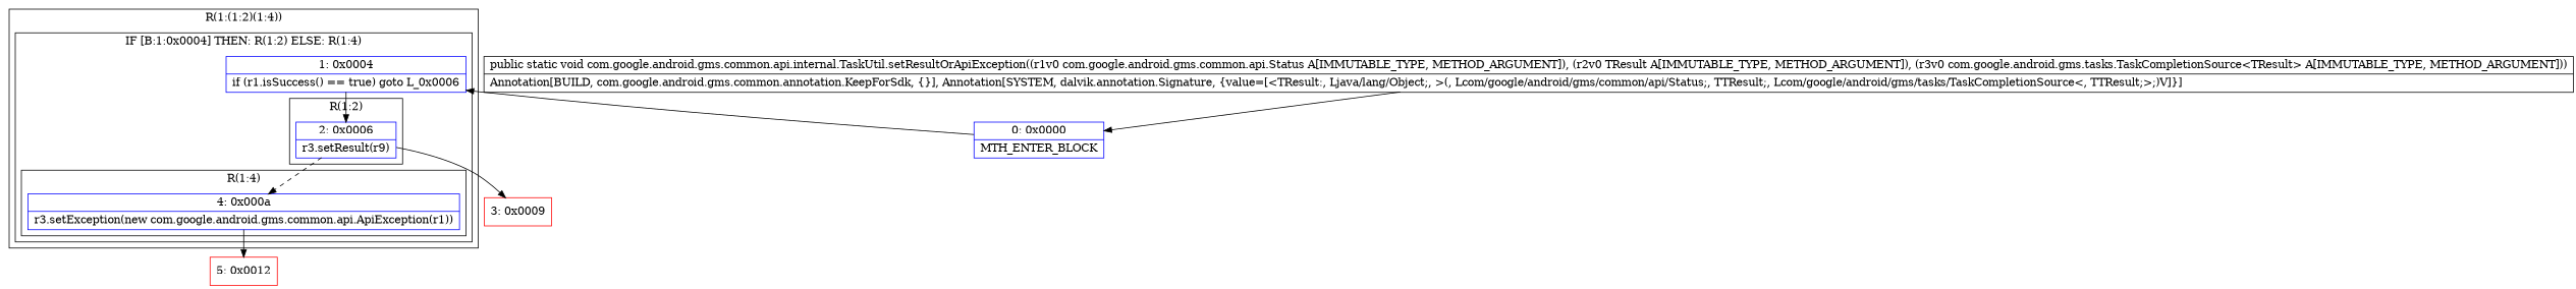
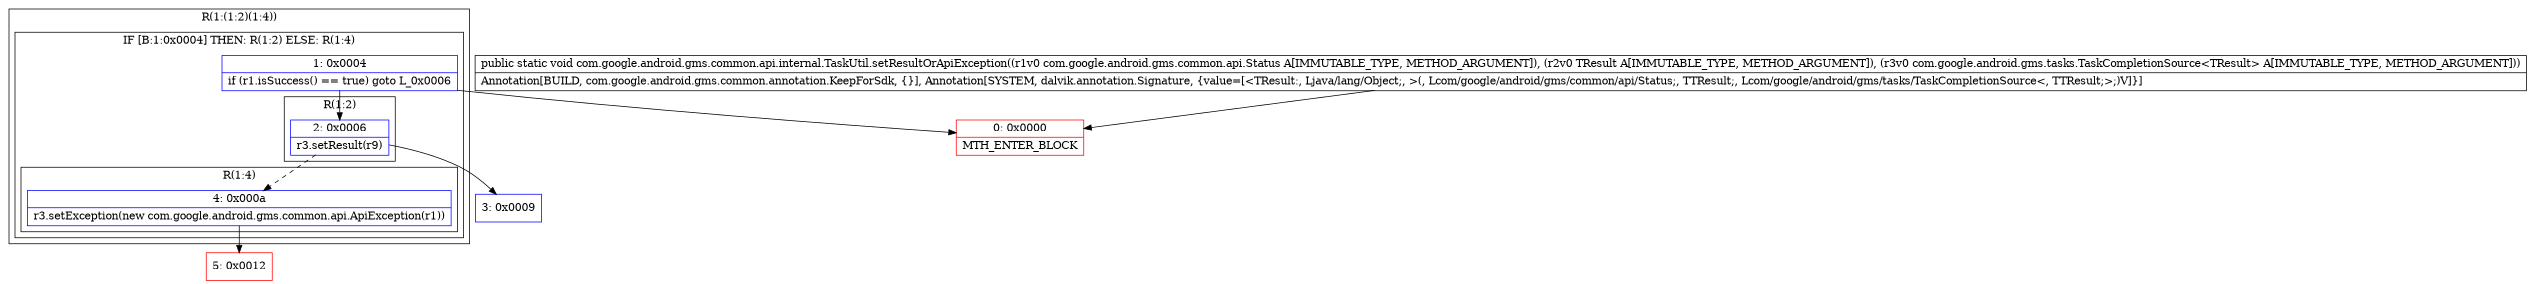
  digraph {
    node [color=blue shape=record]
    n1 [label="{2\:\ 0x0006|r3.setResult(r9)\l}"]
    n2 [label="{4\:\ 0x000a|r3.setException(new com.google.android.gms.common.api.ApiException(r1))\l}"]
    n3 [label="{1\:\ 0x0004|if (r1.isSuccess() == true) goto L_0x0006\l}"]
-   n4 [color=red label="{3\:\ 0x0009}"]
+   n4 [label="{3\:\ 0x0009}"]
    n5 [color=red label="{5\:\ 0x0012}"]
-   n6 [label="{0\:\ 0x0000|MTH_ENTER_BLOCK\l}"]
+   n6 [color=red label="{0\:\ 0x0000|MTH_ENTER_BLOCK\l}"]
    n7 [label="{public static void com.google.android.gms.common.api.internal.TaskUtil.setResultOrApiException((r1v0 com.google.android.gms.common.api.Status A[IMMUTABLE_TYPE, METHOD_ARGUMENT]), (r2v0 TResult A[IMMUTABLE_TYPE, METHOD_ARGUMENT]), (r3v0 com.google.android.gms.tasks.TaskCompletionSource\<TResult\> A[IMMUTABLE_TYPE, METHOD_ARGUMENT]))  | Annotation[BUILD, com.google.android.gms.common.annotation.KeepForSdk, \{\}], Annotation[SYSTEM, dalvik.annotation.Signature, \{value=[\<TResult:, Ljava\/lang\/Object;, \>(, Lcom\/google\/android\/gms\/common\/api\/Status;, TTResult;, Lcom\/google\/android\/gms\/tasks\/TaskCompletionSource\<, TTResult;\>;)V]\}]\l}" color=""]
    subgraph cluster_1 {
      label="R(1:(1:2)(1:4))"
      subgraph cluster_2 {
        label="IF [B:1:0x0004] THEN: R(1:2) ELSE: R(1:4)"
        n3
        subgraph cluster_3 {
          label="R(1:2)"
          n1
        }
        subgraph cluster_4 {
          label="R(1:4)"
          n2
        }
      }
    }
    n1 -> n2 [style=dashed]
    n1 -> n4
    n2 -> n5
    n3 -> n1
-   n6 -> n3
+   n3 -> n6
    n7 -> n6
  }
